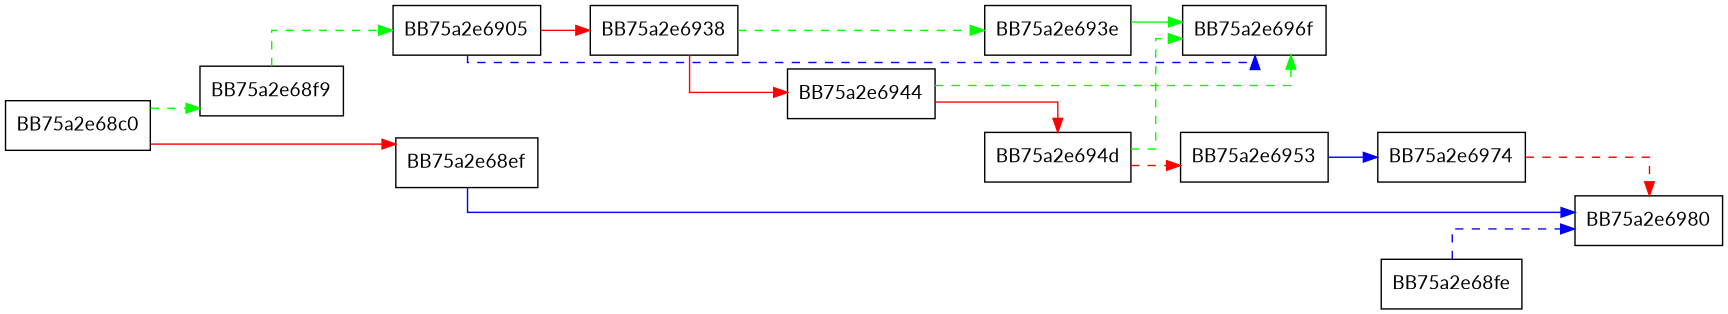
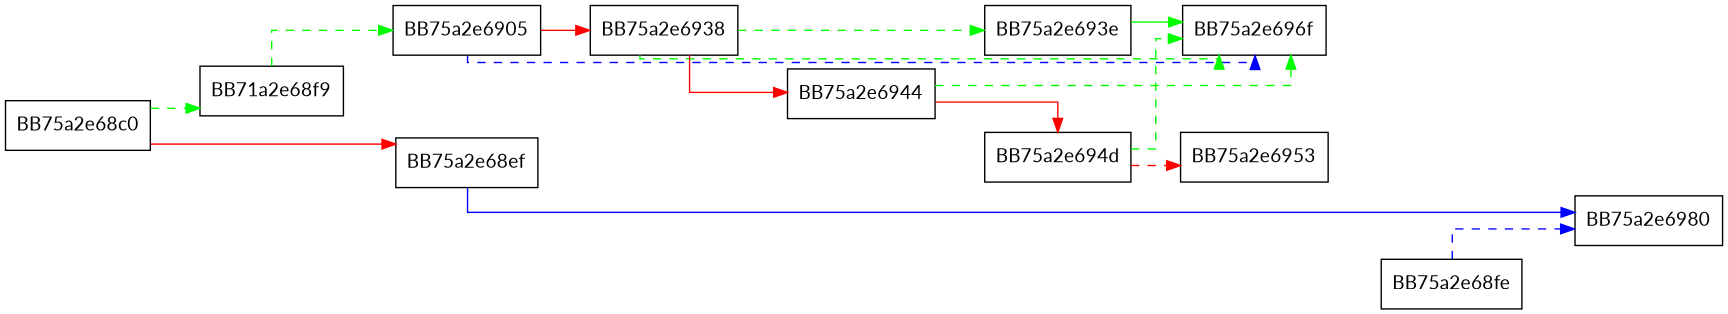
  digraph {
    fontname=Lato
    rankdir=LR
    splines=ortho
    node [fontname=Lato shape=box]
    edge [color=green fontname=Lato style=dashed]
    BB75a2e68c0
-   BB75a2e68f9
+   BB75a2e68f9 [label=BB71a2e68f9]
    BB75a2e68ef
    BB75a2e6905
    BB75a2e6980
    BB75a2e696f
    BB75a2e6938
    BB75a2e68fe
    BB75a2e693e
    BB75a2e6944
-   BB75a2e6974
    BB75a2e694d
    BB75a2e6953
    BB75a2e68c0 -> BB75a2e68f9
    BB75a2e68c0 -> BB75a2e68ef [color=red style=solid]
    BB75a2e68f9 -> BB75a2e6905
    BB75a2e68ef -> BB75a2e6980 [color=blue style=solid]
    BB75a2e6905 -> BB75a2e696f [color=blue]
    BB75a2e6905 -> BB75a2e6938 [color=red style=solid]
+   BB75a2e6938 -> BB75a2e696f
    BB75a2e6938 -> BB75a2e693e
    BB75a2e6938 -> BB75a2e6944 [color=red style=solid]
    BB75a2e68fe -> BB75a2e6980 [color=blue]
    BB75a2e693e -> BB75a2e696f [style=solid]
    BB75a2e6944 -> BB75a2e696f
    BB75a2e6944 -> BB75a2e694d [color=red style=solid]
-   BB75a2e6974 -> BB75a2e6980 [color=red]
    BB75a2e694d -> BB75a2e696f
    BB75a2e694d -> BB75a2e6953 [color=red]
-   BB75a2e6953 -> BB75a2e6974 [color=blue style=solid]
  }
